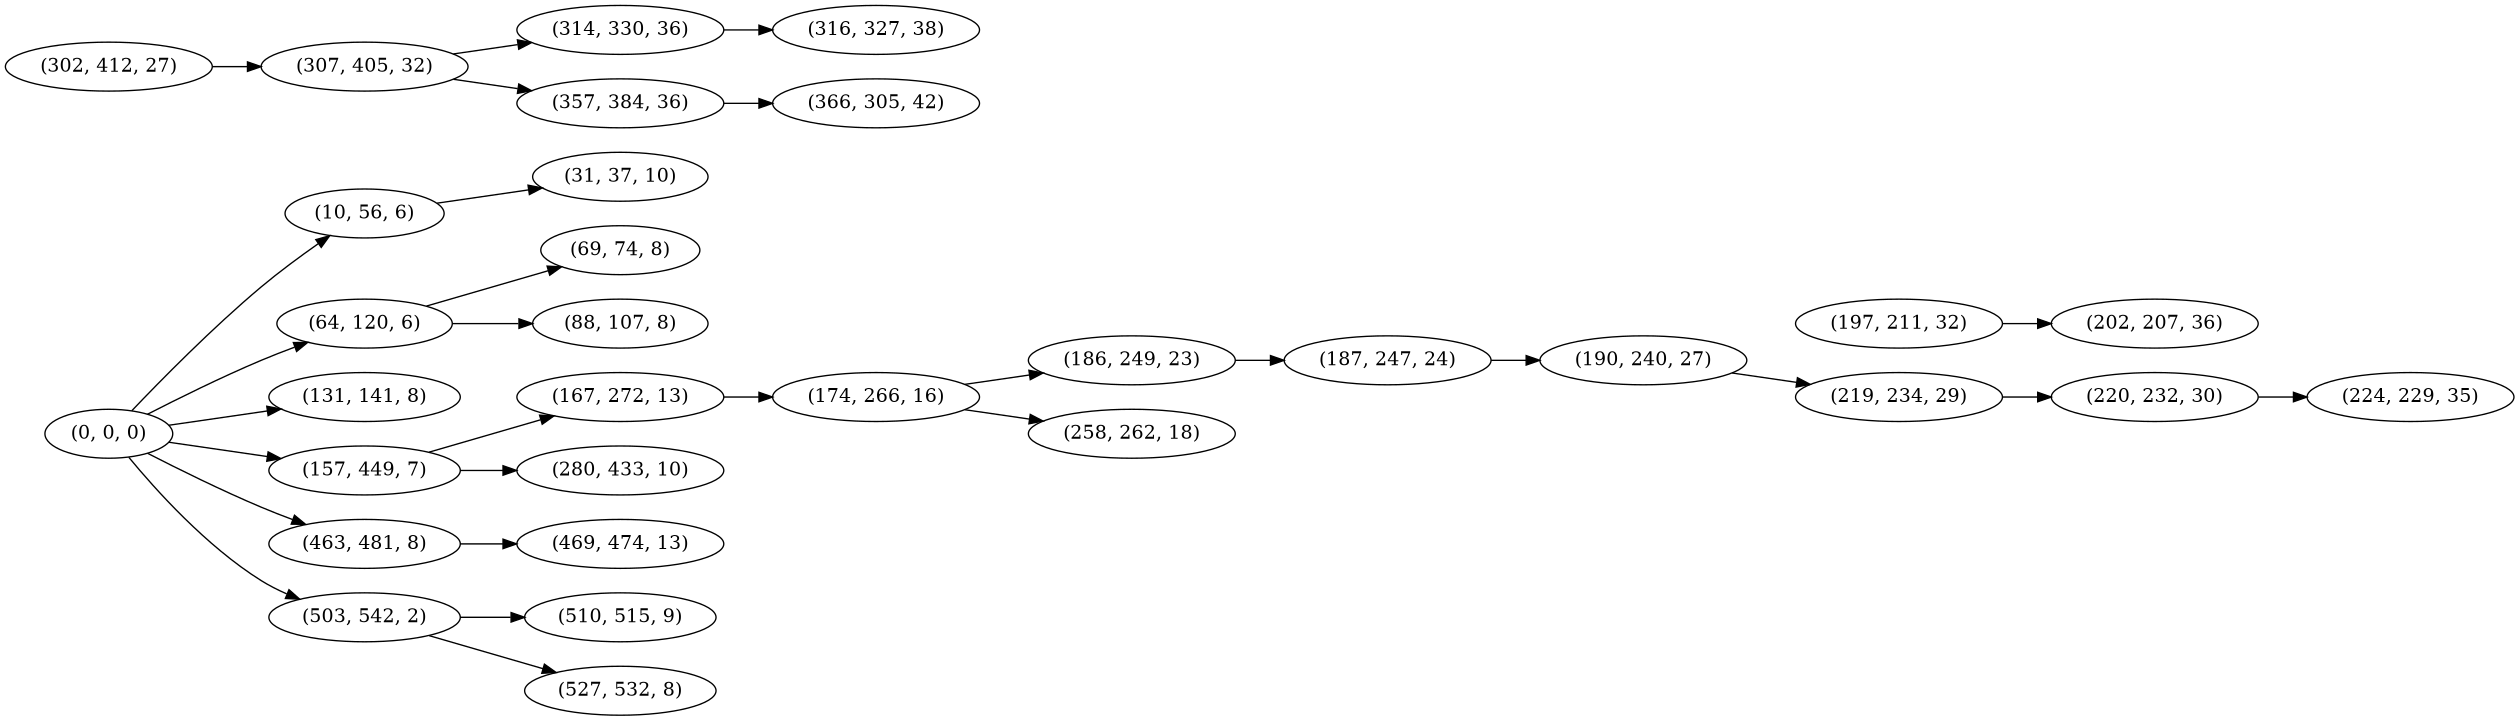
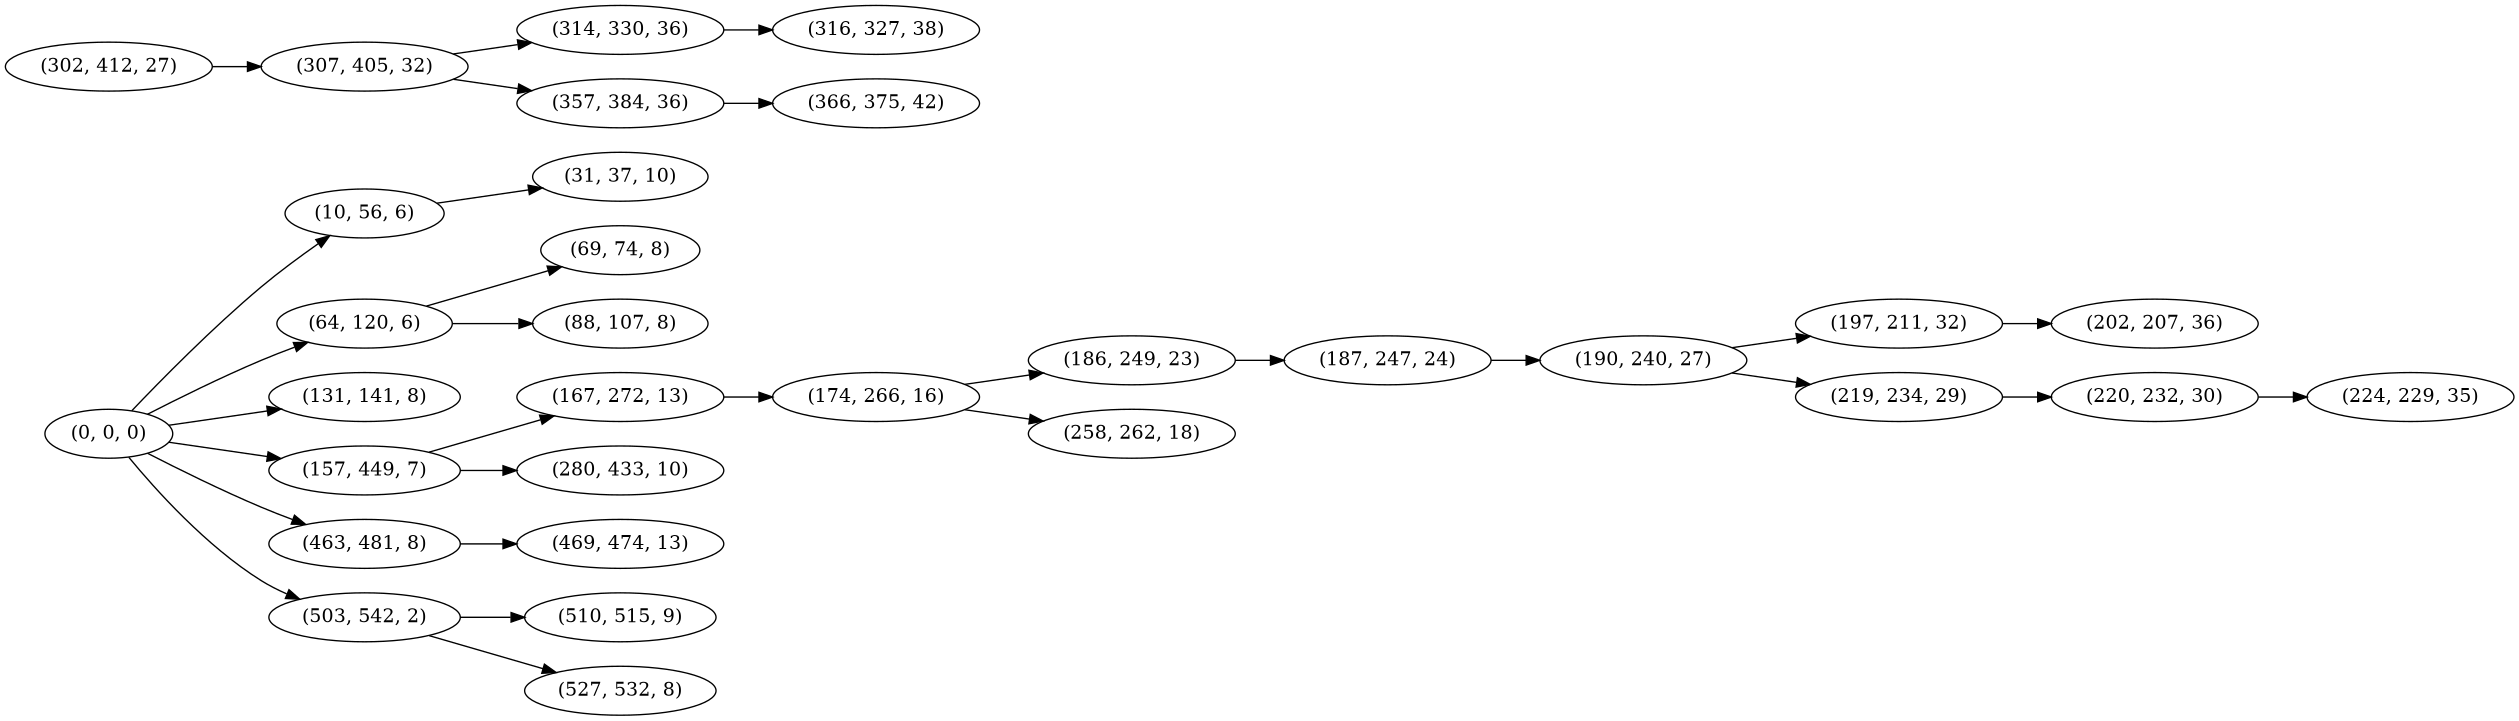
  digraph {
    rankdir=LR
    "(0, 0, 0)"
    "(10, 56, 6)"
    n3 [label="(64, 120, 6)"]
    "(131, 141, 8)"
    "(157, 449, 7)"
    "(463, 481, 8)"
    "(503, 542, 2)"
    "(31, 37, 10)"
    "(69, 74, 8)"
    n10 [label="(88, 107, 8)"]
    "(167, 272, 13)"
    "(280, 433, 10)"
    "(469, 474, 13)"
    "(510, 515, 9)"
    "(527, 532, 8)"
    "(174, 266, 16)"
    "(186, 249, 23)"
    "(258, 262, 18)"
    "(187, 247, 24)"
    "(190, 240, 27)"
    "(197, 211, 32)"
    "(219, 234, 29)"
    "(202, 207, 36)"
    "(220, 232, 30)"
    n25 [label="(224, 229, 35)"]
    "(302, 412, 27)"
    "(307, 405, 32)"
    "(314, 330, 36)"
    "(357, 384, 36)"
    "(316, 327, 38)"
-   "(366, 375, 42)" [label="(366, 305, 42)"]
+   "(366, 375, 42)"
    "(0, 0, 0)" -> "(10, 56, 6)"
    "(0, 0, 0)" -> n3
    "(0, 0, 0)" -> "(131, 141, 8)"
    "(0, 0, 0)" -> "(157, 449, 7)"
    "(0, 0, 0)" -> "(463, 481, 8)"
    "(0, 0, 0)" -> "(503, 542, 2)"
    "(10, 56, 6)" -> "(31, 37, 10)"
    n3 -> "(69, 74, 8)"
    n3 -> n10
    "(157, 449, 7)" -> "(167, 272, 13)"
    "(157, 449, 7)" -> "(280, 433, 10)"
    "(463, 481, 8)" -> "(469, 474, 13)"
    "(503, 542, 2)" -> "(510, 515, 9)"
    "(503, 542, 2)" -> "(527, 532, 8)"
    "(167, 272, 13)" -> "(174, 266, 16)"
    "(174, 266, 16)" -> "(186, 249, 23)"
    "(174, 266, 16)" -> "(258, 262, 18)"
    "(186, 249, 23)" -> "(187, 247, 24)"
    "(187, 247, 24)" -> "(190, 240, 27)"
+   "(190, 240, 27)" -> "(197, 211, 32)"
    "(190, 240, 27)" -> "(219, 234, 29)"
    "(197, 211, 32)" -> "(202, 207, 36)"
    "(219, 234, 29)" -> "(220, 232, 30)"
    "(220, 232, 30)" -> n25
    "(302, 412, 27)" -> "(307, 405, 32)"
    "(307, 405, 32)" -> "(314, 330, 36)"
    "(307, 405, 32)" -> "(357, 384, 36)"
    "(314, 330, 36)" -> "(316, 327, 38)"
    "(357, 384, 36)" -> "(366, 375, 42)"
  }
